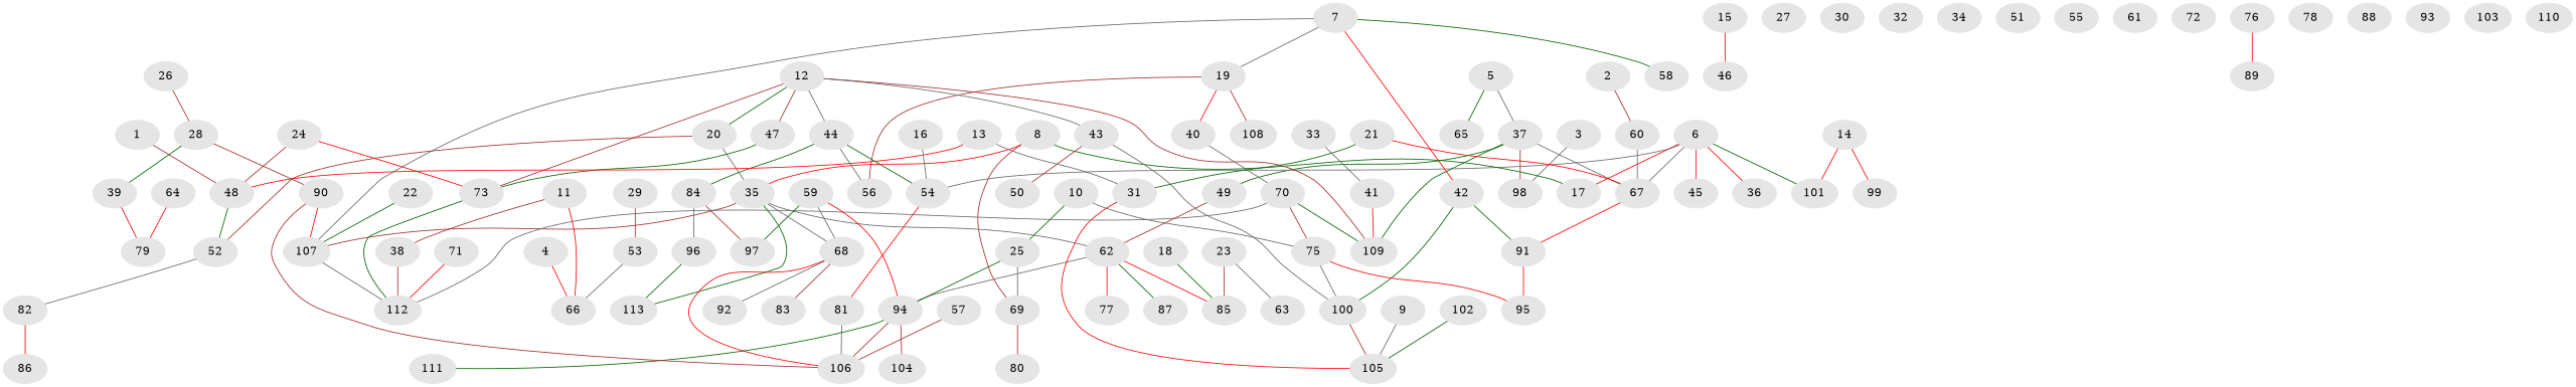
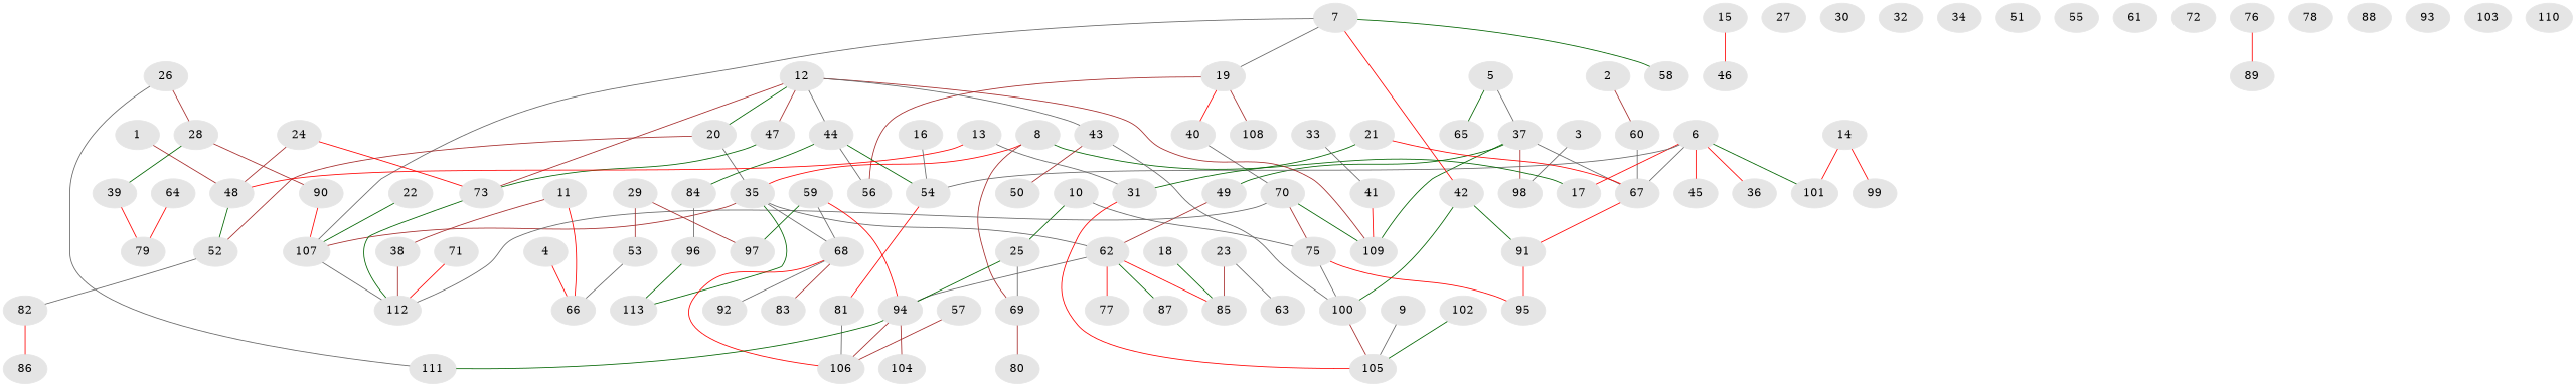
  graph {
    node [color=gray90 style=filled]
    edge [color=gray40]
    1
    48
    52
    2
    60
    67
    3
    98
    4
    66
    5
    37
    65
    109
    49
    6
    17
    36
    45
    54
    101
    81
    91
    7
    19
    42
    58
    107
    40
    56
    108
    100
    112
    8
    35
    69
    62
    68
    113
    80
    9
    105
    10
    25
    75
    94
    95
    11
    38
    12
    20
    43
    44
    47
    73
    50
    84
    13
    31
    14
    99
    15
    46
    16
    18
    85
    70
    82
    21
    22
    23
    63
    24
    106
    111
    104
    26
    28
    39
    90
    27
    79
    29
    53
    97
    30
    32
    33
    41
    34
    77
    87
    83
    92
    96
    51
    86
    55
    57
    59
    61
    64
    71
    72
    76
    89
    78
    88
    93
    102
    103
    110
    1 -- 48 [color=brown]
    48 -- 52 [color=darkgreen]
    52 -- 82
    2 -- 60 [color=brown]
    60 -- 67
    67 -- 91 [color=red]
    3 -- 98
    4 -- 66 [color=red]
    5 -- 37
    5 -- 65 [color=darkgreen]
    37 -- 67
    37 -- 98 [color=brown]
    37 -- 109 [color=darkgreen]
    37 -- 49 [color=darkgreen]
    49 -- 62 [color=brown]
    6 -- 67
    6 -- 17 [color=red]
    6 -- 36 [color=red]
    6 -- 45 [color=red]
    6 -- 54
    6 -- 101 [color=darkgreen]
    54 -- 81 [color=red]
    81 -- 106
    91 -- 95 [color=red]
    7 -- 19
    7 -- 42 [color=red]
    7 -- 58 [color=darkgreen]
    7 -- 107
    19 -- 40 [color=red]
    19 -- 56 [color=brown]
    19 -- 108 [color=brown]
    42 -- 91 [color=darkgreen]
    42 -- 100 [color=darkgreen]
    107 -- 112
    40 -- 70
    100 -- 105 [color=brown]
    8 -- 17 [color=darkgreen]
    8 -- 35 [color=red]
    8 -- 69 [color=brown]
    35 -- 107 [color=brown]
    35 -- 62
    35 -- 68
    35 -- 113 [color=darkgreen]
    69 -- 80 [color=brown]
    62 -- 94
    62 -- 85 [color=red]
    62 -- 77 [color=red]
    62 -- 87 [color=darkgreen]
    68 -- 106 [color=red]
    68 -- 83 [color=brown]
    68 -- 92
    9 -- 105
    10 -- 25 [color=darkgreen]
    10 -- 75
    25 -- 69
    25 -- 94 [color=darkgreen]
    75 -- 100
    75 -- 95 [color=red]
    94 -- 106 [color=brown]
    94 -- 111 [color=darkgreen]
    94 -- 104 [color=brown]
    11 -- 66 [color=red]
    11 -- 38 [color=brown]
    38 -- 112 [color=brown]
    12 -- 109 [color=brown]
    12 -- 20 [color=darkgreen]
    12 -- 43
    12 -- 44
    12 -- 47 [color=brown]
    12 -- 73 [color=brown]
    20 -- 52 [color=brown]
    20 -- 35
    43 -- 100
    43 -- 50 [color=brown]
    44 -- 54 [color=darkgreen]
    44 -- 56
    44 -- 84 [color=darkgreen]
    47 -- 73 [color=darkgreen]
    73 -- 112 [color=darkgreen]
    84 -- 96
    13 -- 48 [color=red]
    13 -- 31
    31 -- 105 [color=red]
    14 -- 101 [color=red]
    14 -- 99 [color=red]
    15 -- 46 [color=red]
    16 -- 54
    18 -- 85 [color=darkgreen]
    70 -- 109 [color=darkgreen]
    70 -- 112
    70 -- 75 [color=brown]
    82 -- 86 [color=red]
    21 -- 67 [color=red]
    21 -- 31 [color=darkgreen]
    22 -- 107 [color=darkgreen]
    23 -- 85 [color=brown]
    23 -- 63
    24 -- 48 [color=brown]
    24 -- 73 [color=red]
+   26 -- 111
    26 -- 28 [color=brown]
    28 -- 39 [color=darkgreen]
    28 -- 90 [color=brown]
    39 -- 79 [color=red]
    90 -- 107 [color=red]
-   90 -- 106 [color=brown]
    29 -- 53 [color=brown]
-   84 -- 97 [color=brown]
+   29 -- 97 [color=brown]
    53 -- 66
    33 -- 41
    41 -- 109 [color=red]
    96 -- 113 [color=darkgreen]
    57 -- 106 [color=brown]
    59 -- 68
    59 -- 94 [color=red]
    59 -- 97 [color=darkgreen]
    64 -- 79 [color=red]
    71 -- 112 [color=red]
    76 -- 89 [color=red]
    102 -- 105 [color=darkgreen]
  }
